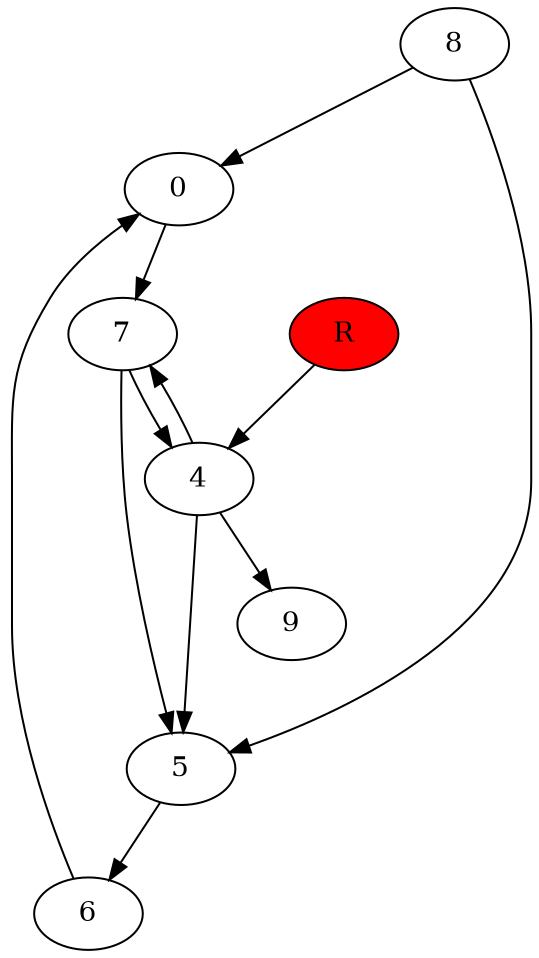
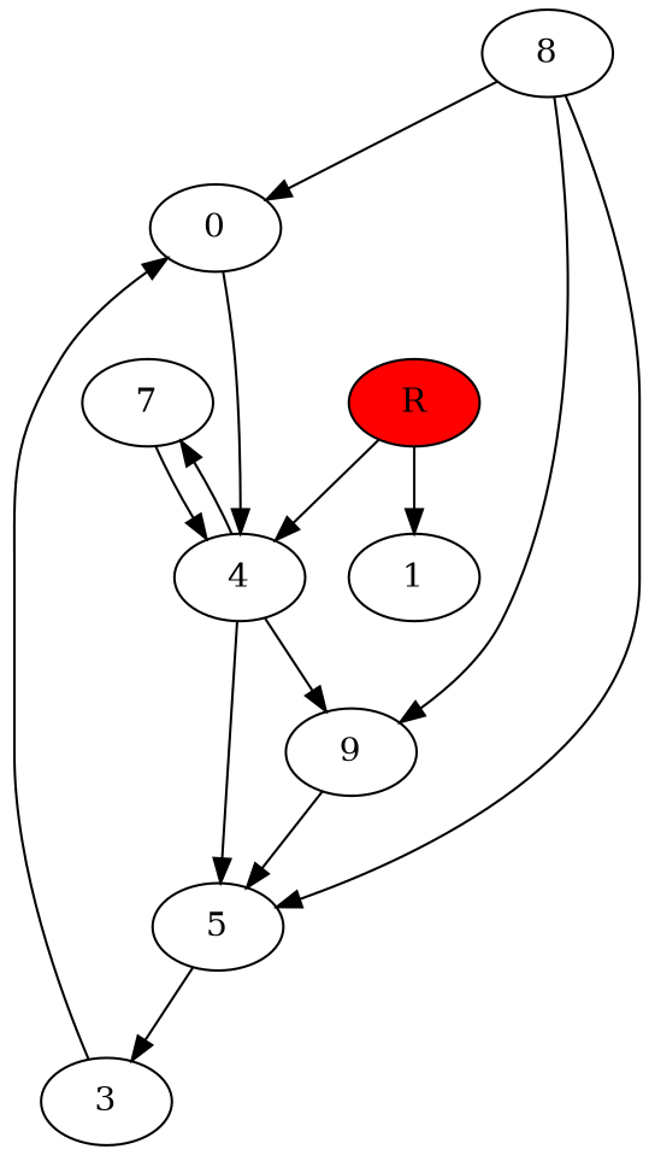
  digraph {
    n1 [label=0]
    7
    4
    5
    9
-   6
+   6 [label=3]
    8
    R [fillcolor="#ff0000" style=filled]
-   n1 -> 7
+   1
+   n1 -> 4
    7 -> 4
-   7 -> 5
+   9 -> 5
    4 -> 7
    4 -> 5
    4 -> 9
    5 -> 6
    6 -> n1
    8 -> n1
    8 -> 5
+   8 -> 9
    R -> 4
+   R -> 1
  }
